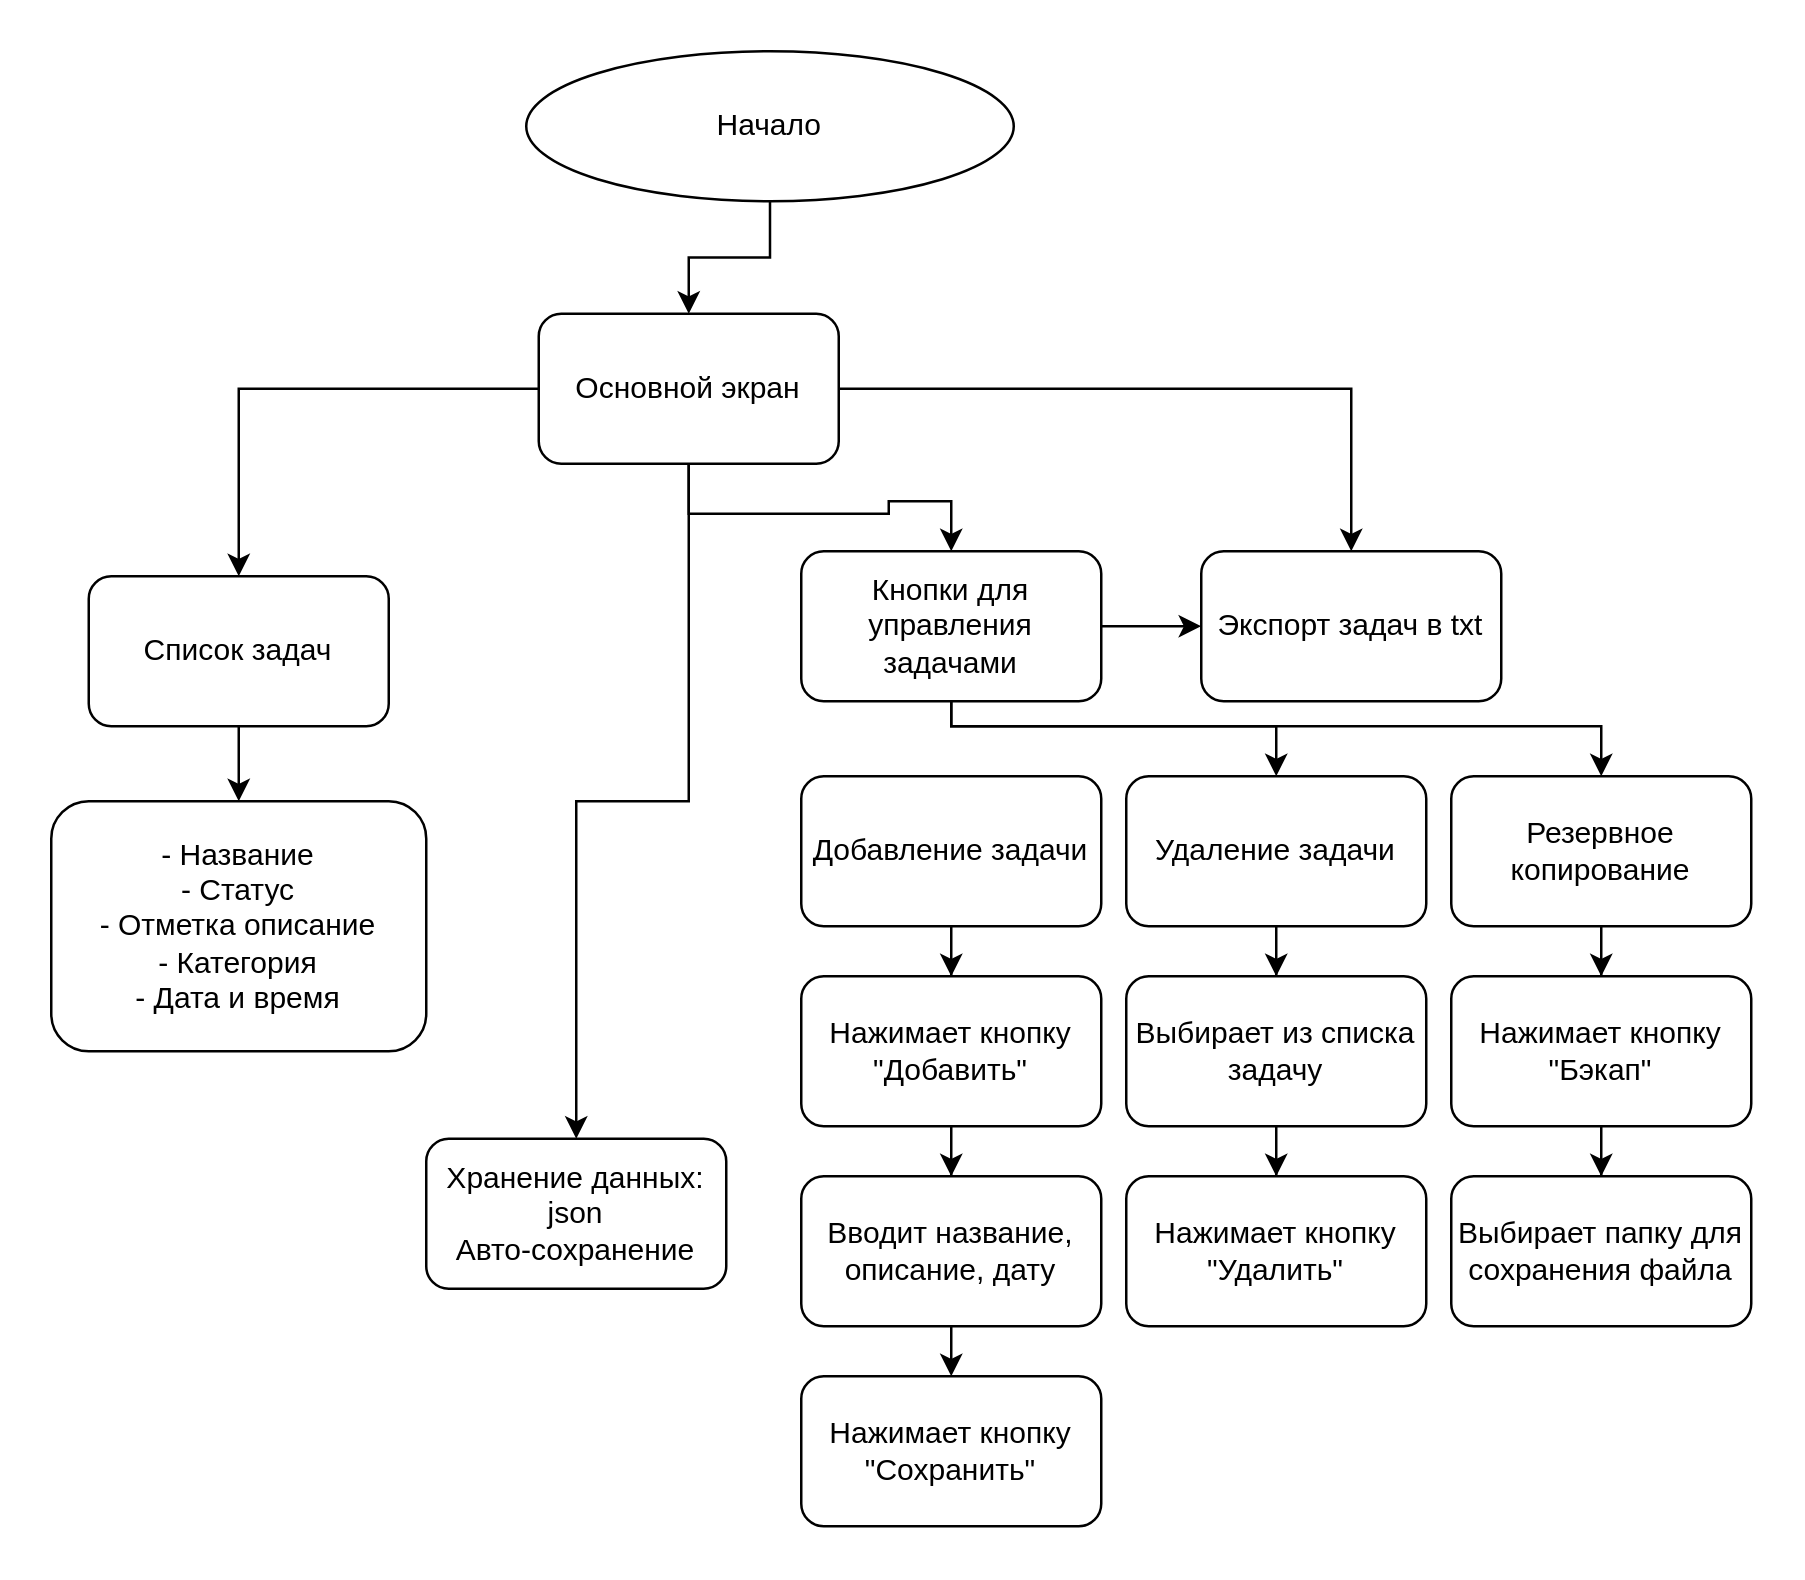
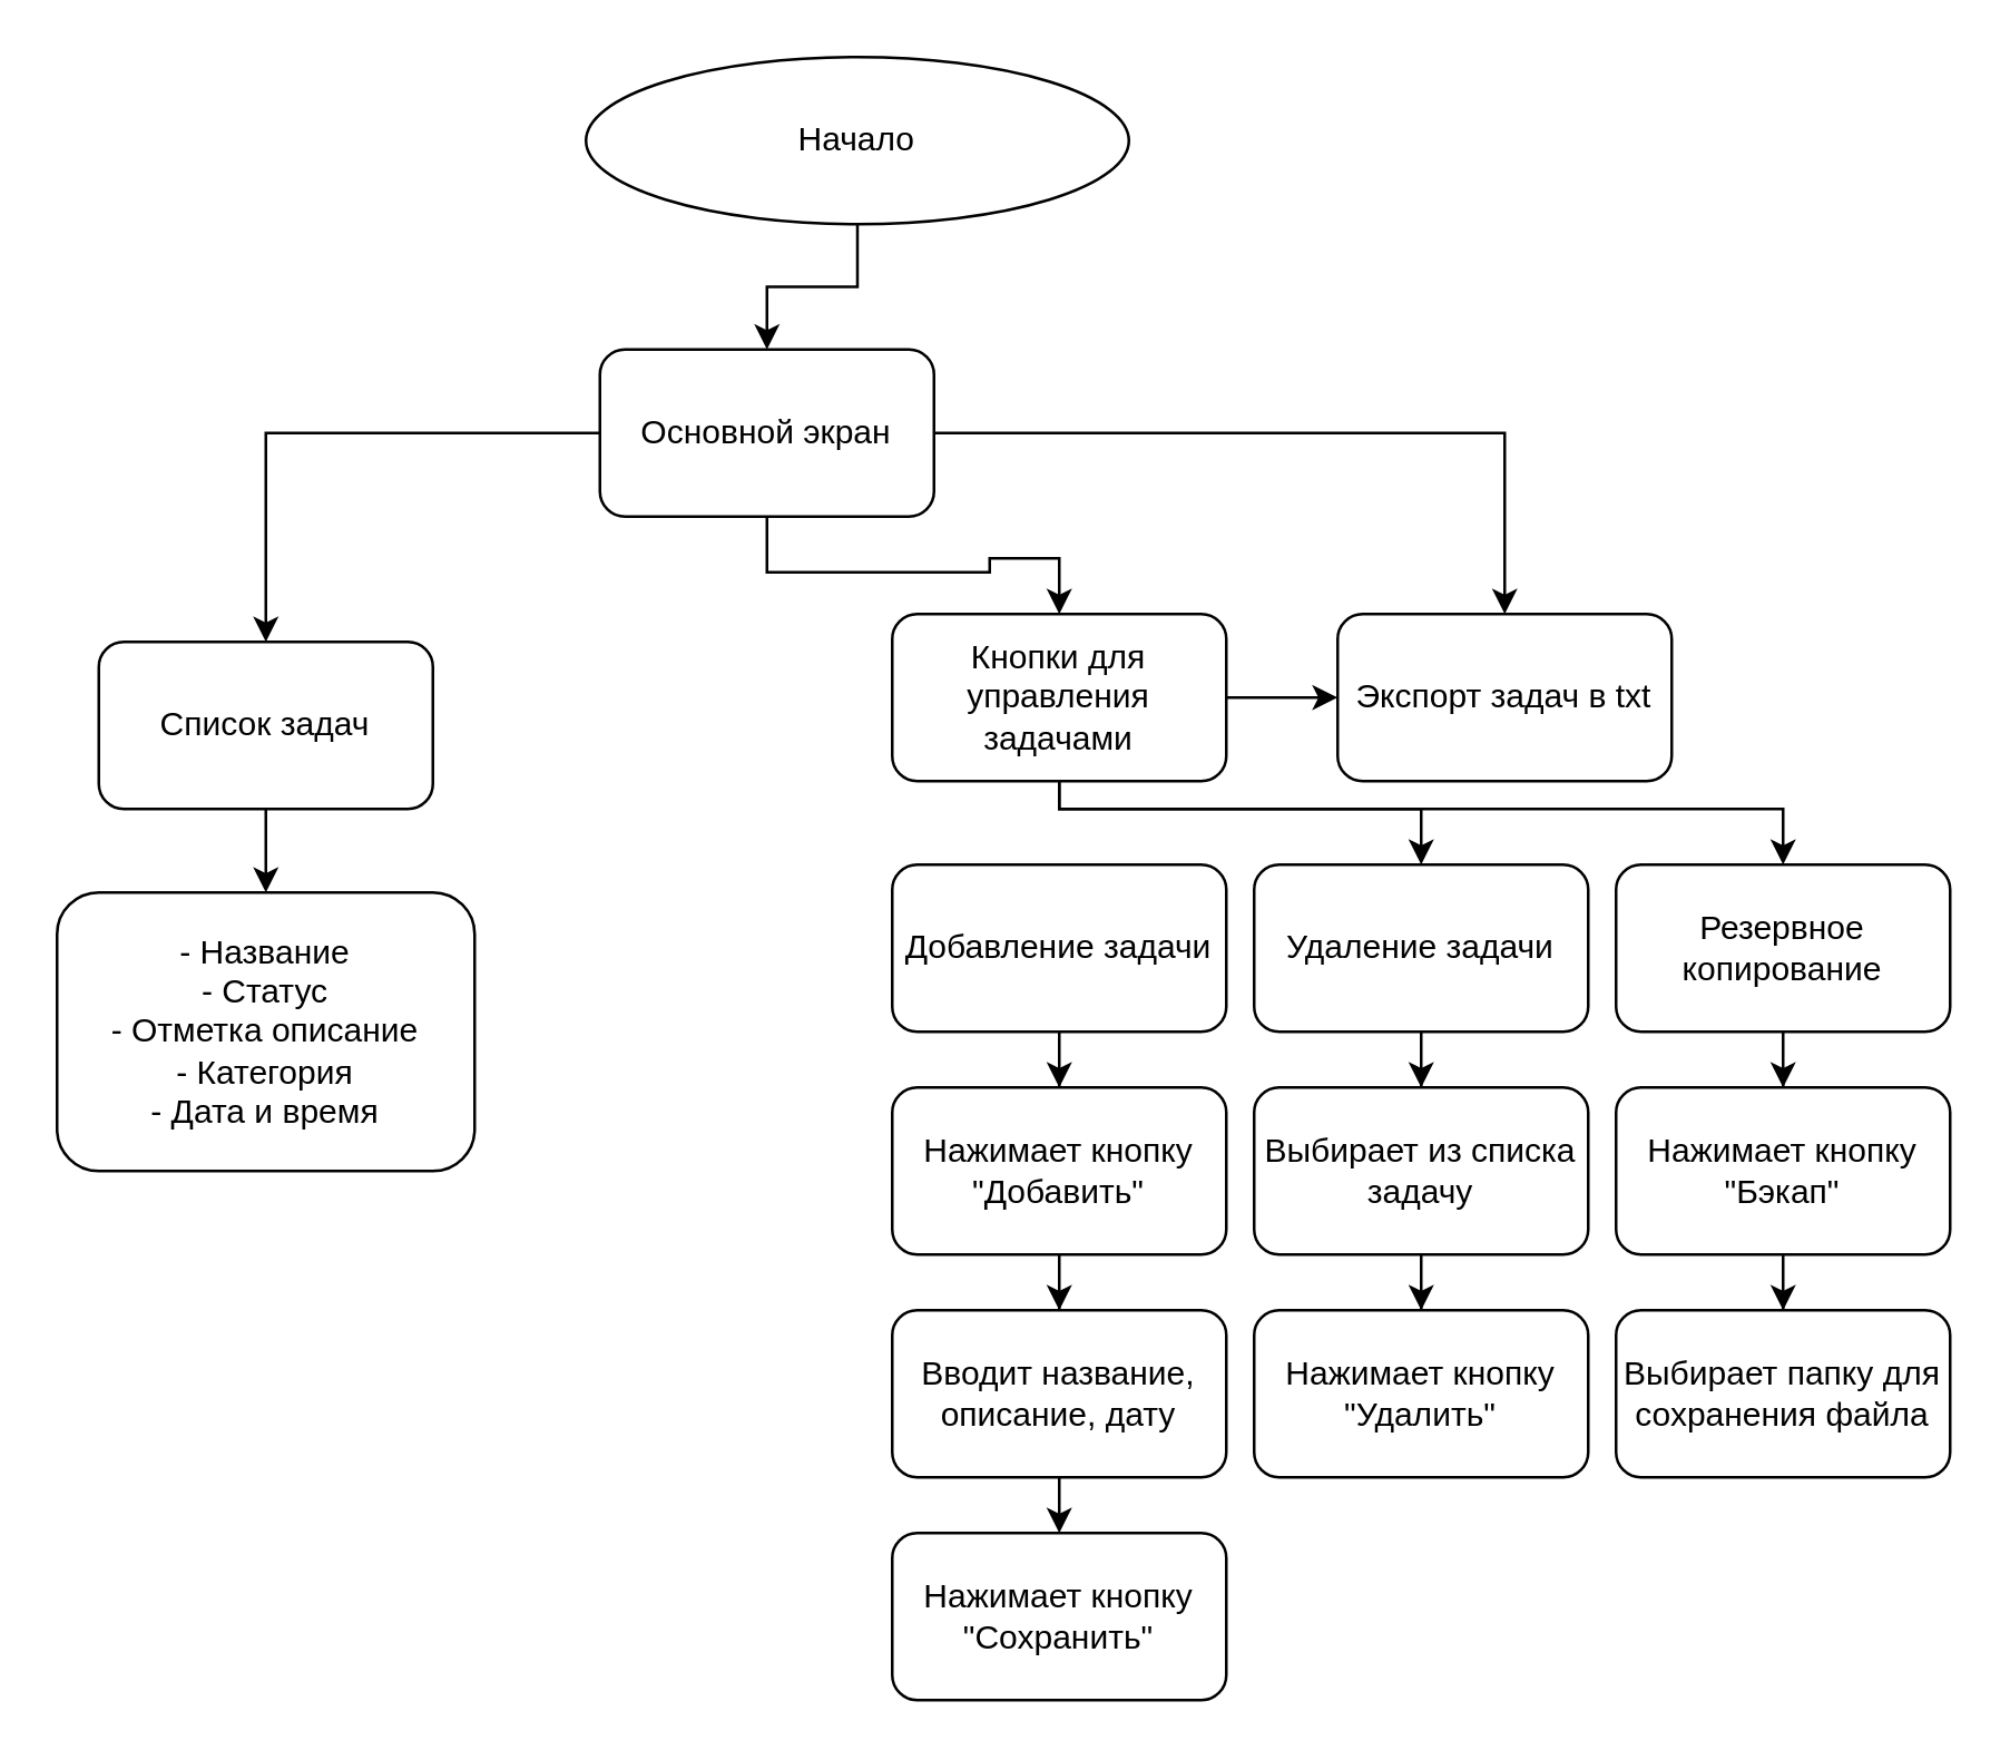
  <mxCell id="0" />
  <mxCell id="1" parent="0" />
  <mxCell id="2" style="edgeStyle=orthogonalEdgeStyle;rounded=0;orthogonalLoop=1;jettySize=auto;html=1;" edge="1" parent="1" source="3" target="8"><mxGeometry relative="1" as="geometry" /></mxCell>
  <mxCell id="3" value="Начало" style="ellipse;whiteSpace=wrap;html=1;" vertex="1" parent="1"><mxGeometry x="210" y="20" width="195" height="60" as="geometry" /></mxCell>
  <mxCell id="4" style="edgeStyle=orthogonalEdgeStyle;rounded=0;orthogonalLoop=1;jettySize=auto;html=1;entryX=0.5;entryY=0;entryDx=0;entryDy=0;" edge="1" parent="1" source="8" target="10"><mxGeometry relative="1" as="geometry" /></mxCell>
  <mxCell id="5" style="edgeStyle=orthogonalEdgeStyle;rounded=0;orthogonalLoop=1;jettySize=auto;html=1;entryX=0.5;entryY=0;entryDx=0;entryDy=0;" edge="1" parent="1" source="8" target="14"><mxGeometry relative="1" as="geometry" /></mxCell>
- <mxCell id="6" style="edgeStyle=orthogonalEdgeStyle;rounded=0;orthogonalLoop=1;jettySize=auto;html=1;entryX=0.5;entryY=0;entryDx=0;entryDy=0;" edge="1" parent="1" source="8" target="16"><mxGeometry relative="1" as="geometry" /></mxCell>
  <mxCell id="7" style="edgeStyle=orthogonalEdgeStyle;rounded=0;orthogonalLoop=1;jettySize=auto;html=1;entryX=0.5;entryY=0;entryDx=0;entryDy=0;" edge="1" parent="1" source="8" target="17"><mxGeometry relative="1" as="geometry" /></mxCell>
  <mxCell id="8" value="Основной экран" style="rounded=1;whiteSpace=wrap;html=1;" vertex="1" parent="1"><mxGeometry x="215" y="125" width="120" height="60" as="geometry" /></mxCell>
  <mxCell id="9" style="edgeStyle=orthogonalEdgeStyle;rounded=0;orthogonalLoop=1;jettySize=auto;html=1;entryX=0.5;entryY=0;entryDx=0;entryDy=0;" edge="1" parent="1" source="10" target="15"><mxGeometry relative="1" as="geometry" /></mxCell>
  <mxCell id="10" value="Список задач" style="rounded=1;whiteSpace=wrap;html=1;" vertex="1" parent="1"><mxGeometry x="35" y="230" width="120" height="60" as="geometry" /></mxCell>
  <mxCell id="11" style="edgeStyle=orthogonalEdgeStyle;rounded=0;orthogonalLoop=1;jettySize=auto;html=1;" edge="1" parent="1" source="14" target="17"><mxGeometry relative="1" as="geometry" /></mxCell>
  <mxCell id="12" style="edgeStyle=orthogonalEdgeStyle;rounded=0;orthogonalLoop=1;jettySize=auto;html=1;entryX=0.5;entryY=0;entryDx=0;entryDy=0;" edge="1" parent="1" source="14" target="21"><mxGeometry relative="1" as="geometry"><Array as="points"><mxPoint x="380" y="290" /><mxPoint x="510" y="290" /></Array></mxGeometry></mxCell>
  <mxCell id="13" style="edgeStyle=orthogonalEdgeStyle;rounded=0;orthogonalLoop=1;jettySize=auto;html=1;entryX=0.5;entryY=0;entryDx=0;entryDy=0;" edge="1" parent="1" source="14" target="31"><mxGeometry relative="1" as="geometry"><Array as="points"><mxPoint x="380" y="290" /><mxPoint x="640" y="290" /></Array></mxGeometry></mxCell>
  <mxCell id="14" value="Кнопки для управления задачами" style="rounded=1;whiteSpace=wrap;html=1;" vertex="1" parent="1"><mxGeometry x="320" y="220" width="120" height="60" as="geometry" /></mxCell>
  <mxCell id="15" value="- Название&lt;div&gt;- Статус&lt;/div&gt;&lt;div&gt;- Отметка описание&lt;/div&gt;&lt;div&gt;- Категория&lt;/div&gt;&lt;div&gt;- Дата и время&lt;/div&gt;" style="rounded=1;whiteSpace=wrap;html=1;" vertex="1" parent="1"><mxGeometry x="20" y="320" width="150" height="100" as="geometry" /></mxCell>
- <mxCell id="16" value="Хранение данных:&lt;div&gt;json&lt;/div&gt;&lt;div&gt;Авто-сохранение&lt;/div&gt;" style="rounded=1;whiteSpace=wrap;html=1;" vertex="1" parent="1"><mxGeometry x="170" y="455" width="120" height="60" as="geometry" /></mxCell>
  <mxCell id="17" value="Экспорт задач в txt" style="rounded=1;whiteSpace=wrap;html=1;" vertex="1" parent="1"><mxGeometry x="480" y="220" width="120" height="60" as="geometry" /></mxCell>
  <mxCell id="18" style="edgeStyle=orthogonalEdgeStyle;rounded=0;orthogonalLoop=1;jettySize=auto;html=1;entryX=0.5;entryY=0;entryDx=0;entryDy=0;" edge="1" parent="1" source="19" target="26"><mxGeometry relative="1" as="geometry" /></mxCell>
  <mxCell id="19" value="Добавление задачи" style="rounded=1;whiteSpace=wrap;html=1;" vertex="1" parent="1"><mxGeometry x="320" y="310" width="120" height="60" as="geometry" /></mxCell>
  <mxCell id="20" style="edgeStyle=orthogonalEdgeStyle;rounded=0;orthogonalLoop=1;jettySize=auto;html=1;entryX=0.5;entryY=0;entryDx=0;entryDy=0;" edge="1" parent="1" source="21" target="23"><mxGeometry relative="1" as="geometry" /></mxCell>
  <mxCell id="21" value="Удаление задачи" style="rounded=1;whiteSpace=wrap;html=1;" vertex="1" parent="1"><mxGeometry x="450" y="310" width="120" height="60" as="geometry" /></mxCell>
  <mxCell id="22" style="edgeStyle=orthogonalEdgeStyle;rounded=0;orthogonalLoop=1;jettySize=auto;html=1;entryX=0.5;entryY=0;entryDx=0;entryDy=0;" edge="1" parent="1" source="23" target="24"><mxGeometry relative="1" as="geometry" /></mxCell>
  <mxCell id="23" value="Выбирает из списка задачу" style="rounded=1;whiteSpace=wrap;html=1;" vertex="1" parent="1"><mxGeometry x="450" y="390" width="120" height="60" as="geometry" /></mxCell>
  <mxCell id="24" value="Нажимает кнопку &quot;Удалить&quot;" style="rounded=1;whiteSpace=wrap;html=1;" vertex="1" parent="1"><mxGeometry x="450" y="470" width="120" height="60" as="geometry" /></mxCell>
  <mxCell id="25" style="edgeStyle=orthogonalEdgeStyle;rounded=0;orthogonalLoop=1;jettySize=auto;html=1;entryX=0.5;entryY=0;entryDx=0;entryDy=0;" edge="1" parent="1" source="26" target="28"><mxGeometry relative="1" as="geometry" /></mxCell>
  <mxCell id="26" value="Нажимает кнопку &quot;Добавить&quot;" style="rounded=1;whiteSpace=wrap;html=1;" vertex="1" parent="1"><mxGeometry x="320" y="390" width="120" height="60" as="geometry" /></mxCell>
  <mxCell id="27" style="edgeStyle=orthogonalEdgeStyle;rounded=0;orthogonalLoop=1;jettySize=auto;html=1;" edge="1" parent="1" source="28"><mxGeometry relative="1" as="geometry"><mxPoint x="380" y="550" as="targetPoint" /></mxGeometry></mxCell>
  <mxCell id="28" value="Вводит название, описание, дату" style="rounded=1;whiteSpace=wrap;html=1;" vertex="1" parent="1"><mxGeometry x="320" y="470" width="120" height="60" as="geometry" /></mxCell>
  <mxCell id="29" value="Нажимает кнопку &quot;Сохранить&quot;" style="rounded=1;whiteSpace=wrap;html=1;" vertex="1" parent="1"><mxGeometry x="320" y="550" width="120" height="60" as="geometry" /></mxCell>
  <mxCell id="30" style="edgeStyle=orthogonalEdgeStyle;rounded=0;orthogonalLoop=1;jettySize=auto;html=1;entryX=0.5;entryY=0;entryDx=0;entryDy=0;" edge="1" parent="1" source="31" target="33"><mxGeometry relative="1" as="geometry" /></mxCell>
  <mxCell id="31" value="Резервное копирование" style="rounded=1;whiteSpace=wrap;html=1;" vertex="1" parent="1"><mxGeometry x="580" y="310" width="120" height="60" as="geometry" /></mxCell>
  <mxCell id="32" style="edgeStyle=orthogonalEdgeStyle;rounded=0;orthogonalLoop=1;jettySize=auto;html=1;entryX=0.5;entryY=0;entryDx=0;entryDy=0;" edge="1" parent="1" source="33" target="34"><mxGeometry relative="1" as="geometry" /></mxCell>
  <mxCell id="33" value="Нажимает кнопку &quot;Бэкап&quot;" style="rounded=1;whiteSpace=wrap;html=1;" vertex="1" parent="1"><mxGeometry x="580" y="390" width="120" height="60" as="geometry" /></mxCell>
  <mxCell id="34" value="Выбирает папку для сохранения файла" style="rounded=1;whiteSpace=wrap;html=1;" vertex="1" parent="1"><mxGeometry x="580" y="470" width="120" height="60" as="geometry" /></mxCell>
